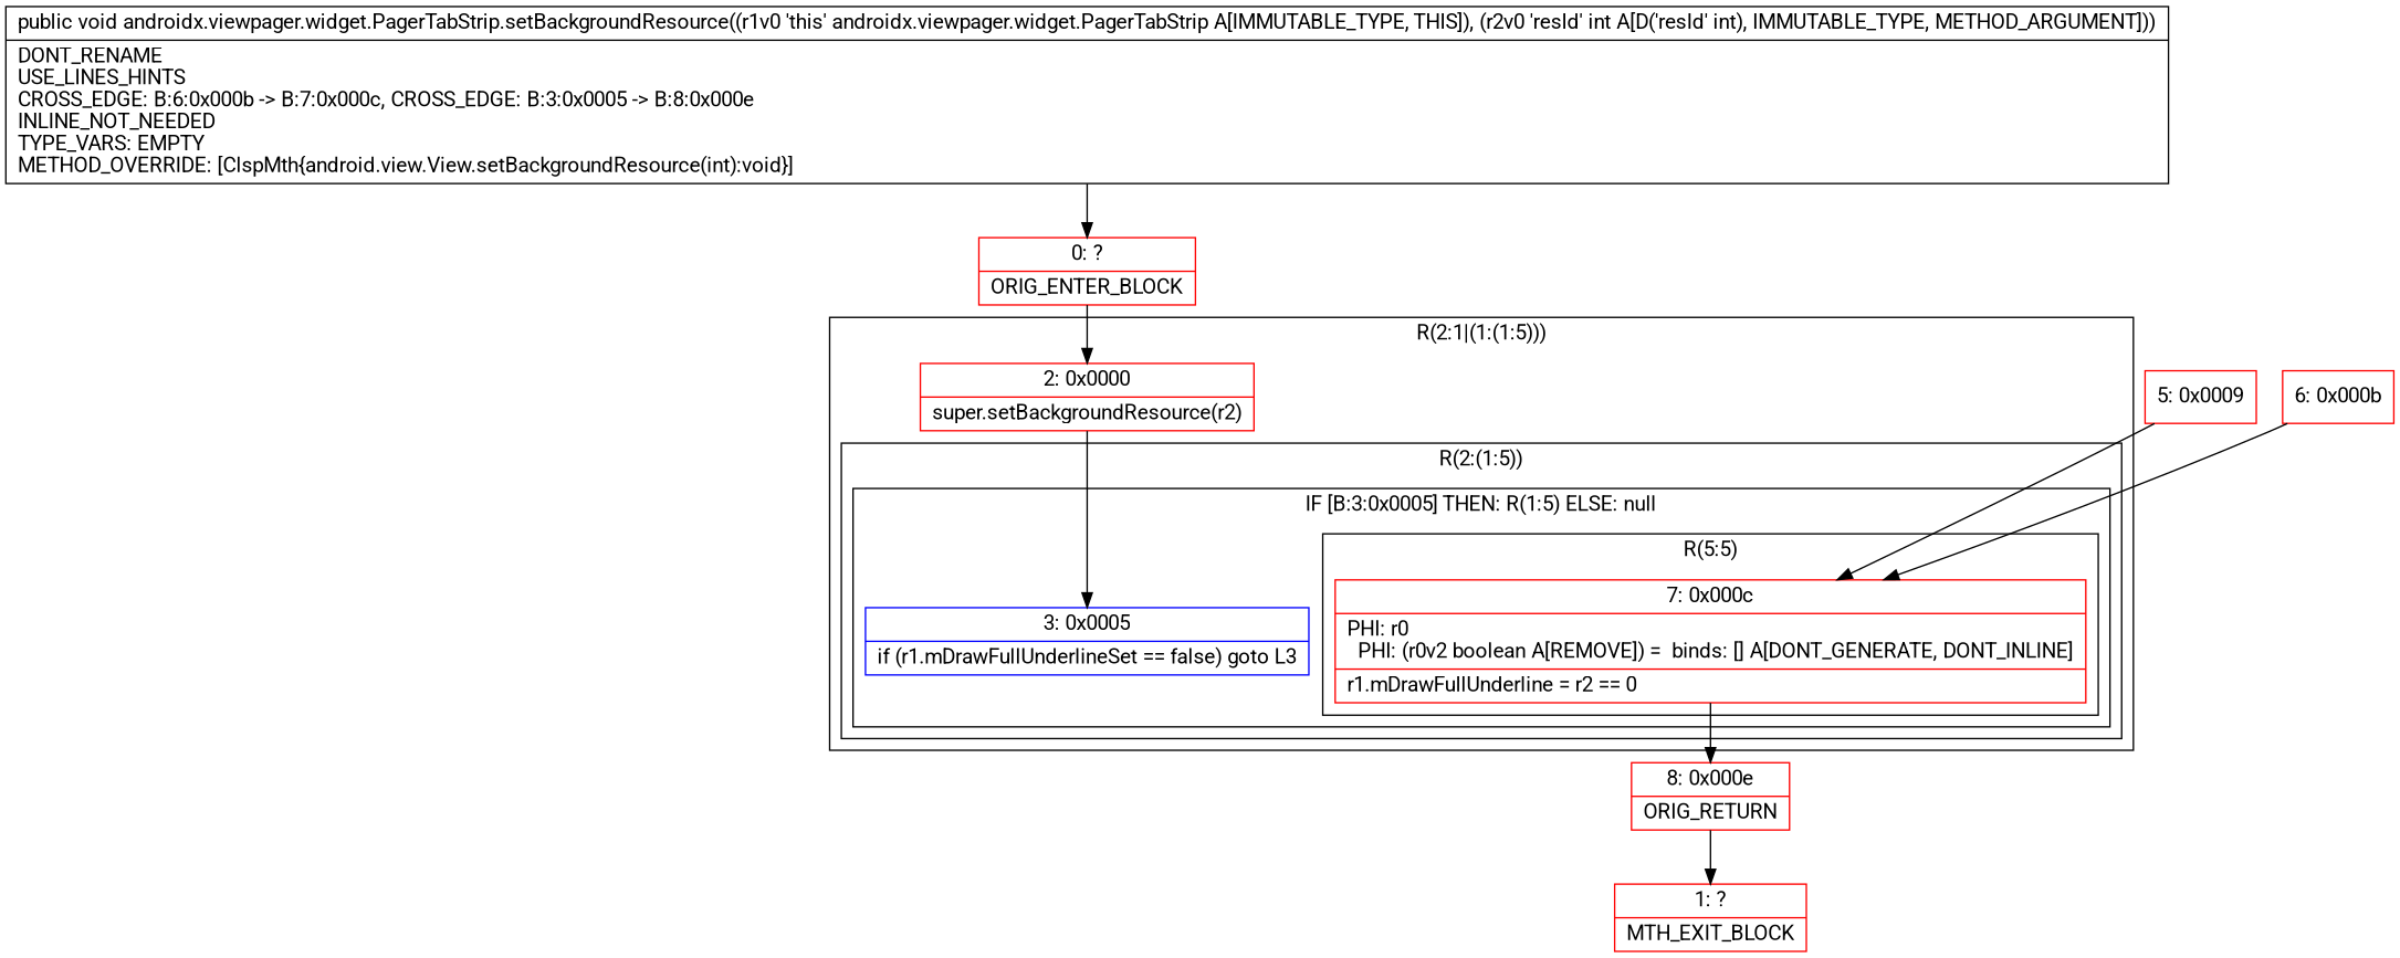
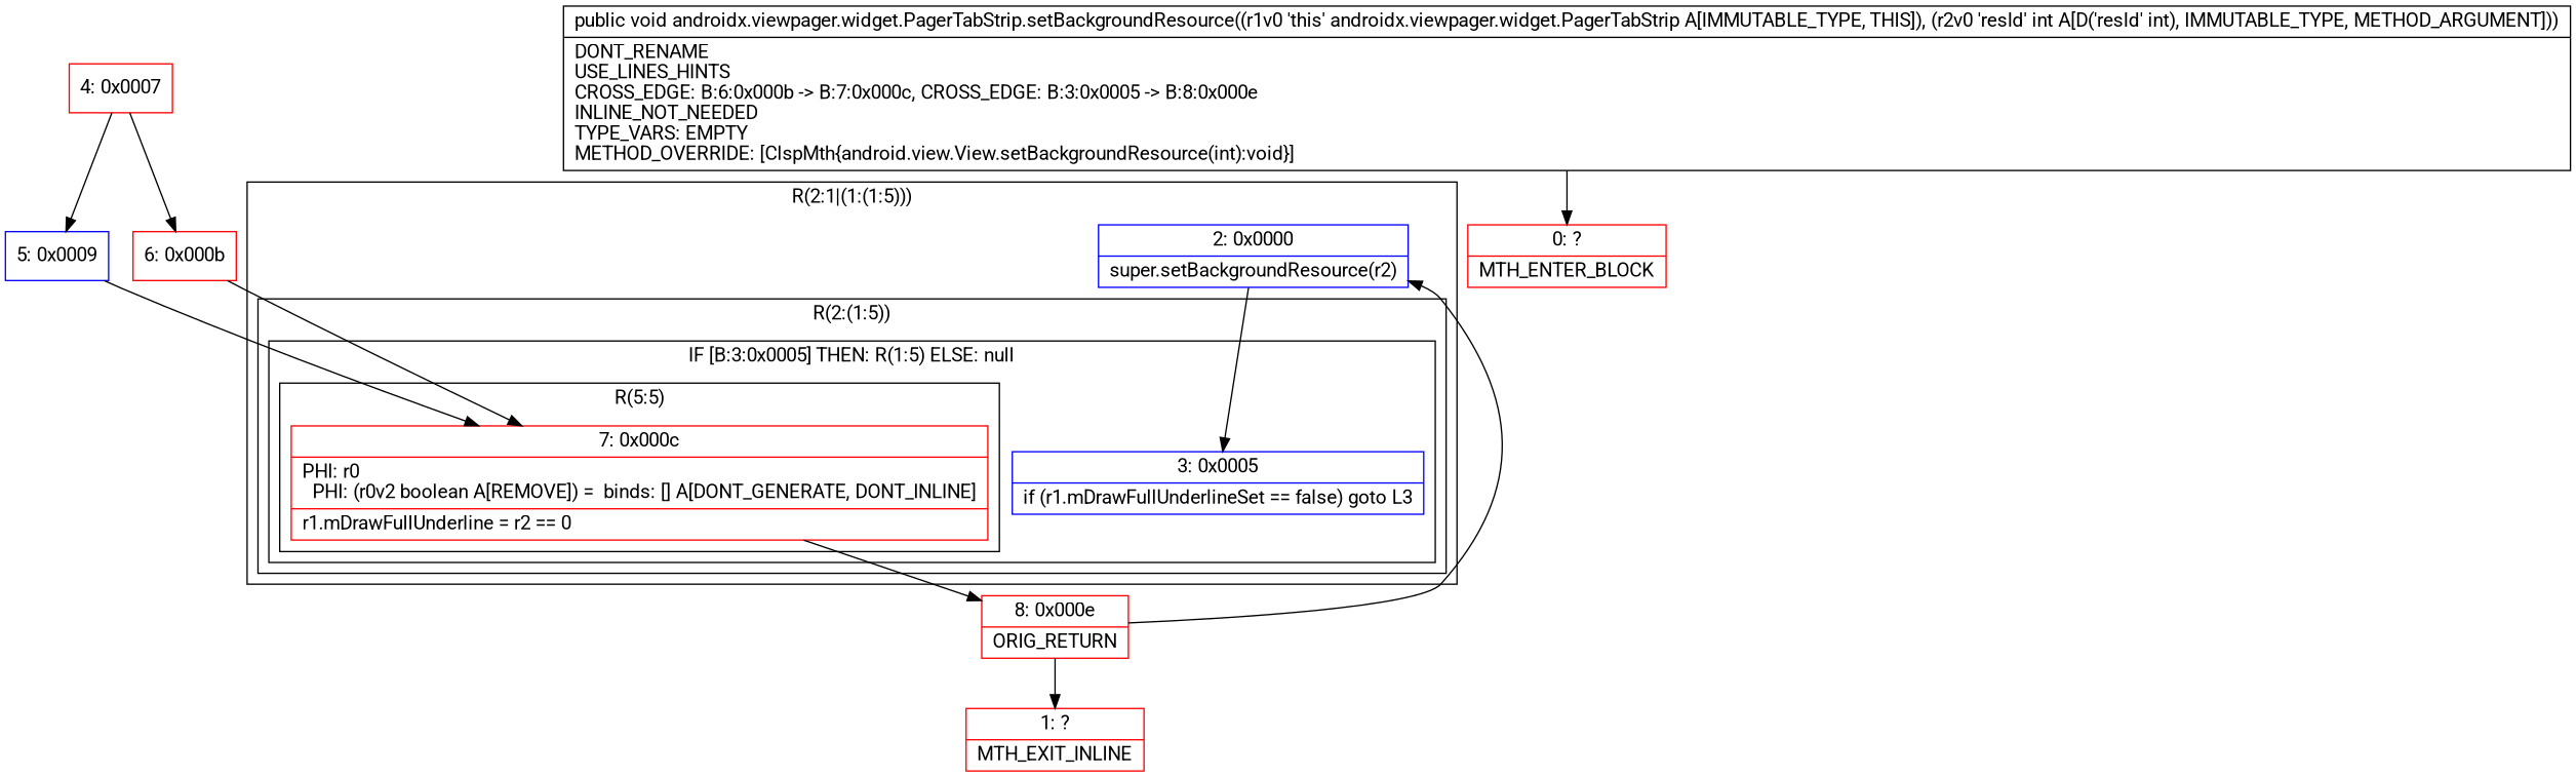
  digraph {
    fontname=Roboto
    node [color=red fontname=Roboto shape=record]
    edge [fontname=Roboto]
    n1 [label="{7\:\ 0x000c|PHI: r0 \l  PHI: (r0v2 boolean A[REMOVE]) =  binds: [] A[DONT_GENERATE, DONT_INLINE]\l|r1.mDrawFullUnderline = r2 == 0\l}"]
    n2 [color=blue label="{3\:\ 0x0005|if (r1.mDrawFullUnderlineSet == false) goto L3\l}"]
-   n3 [label="{2\:\ 0x0000|super.setBackgroundResource(r2)\l}"]
+   n3 [color=blue label="{2\:\ 0x0000|super.setBackgroundResource(r2)\l}"]
    n4 [label="{8\:\ 0x000e|ORIG_RETURN\l}"]
-   n6 [label="{5\:\ 0x0009}"]
+   n5 [label="{4\:\ 0x0007}"]
+   n6 [color=blue label="{5\:\ 0x0009}"]
    n7 [label="{6\:\ 0x000b}"]
-   n8 [label="{1\:\ ?|MTH_EXIT_BLOCK\l}"]
-   n9 [label="{0\:\ ?|ORIG_ENTER_BLOCK\l}"]
+   n8 [label="{1\:\ ?|MTH_EXIT_INLINE\l}"]
+   n9 [label="{0\:\ ?|MTH_ENTER_BLOCK\l}"]
    n10 [label="{public void androidx.viewpager.widget.PagerTabStrip.setBackgroundResource((r1v0 'this' androidx.viewpager.widget.PagerTabStrip A[IMMUTABLE_TYPE, THIS]), (r2v0 'resId' int A[D('resId' int), IMMUTABLE_TYPE, METHOD_ARGUMENT]))  | DONT_RENAME\lUSE_LINES_HINTS\lCROSS_EDGE: B:6:0x000b \-\> B:7:0x000c, CROSS_EDGE: B:3:0x0005 \-\> B:8:0x000e\lINLINE_NOT_NEEDED\lTYPE_VARS: EMPTY\lMETHOD_OVERRIDE: [ClspMth\{android.view.View.setBackgroundResource(int):void\}]\l}" color=""]
    subgraph cluster_1 {
      label="R(2:1|(1:(1:5)))"
      n3
      subgraph cluster_2 {
        label="R(2:(1:5))"
        subgraph cluster_3 {
          label="IF [B:3:0x0005] THEN: R(1:5) ELSE: null"
          n2
          subgraph cluster_4 {
            label="R(5:5)"
            n1
          }
        }
      }
    }
    n1 -> n4
    n3 -> n2
    n4 -> n8
+   n5 -> n6
+   n5 -> n7
    n6 -> n1
    n7 -> n1
-   n9 -> n3
+   n4 -> n3
    n10 -> n9
  }
